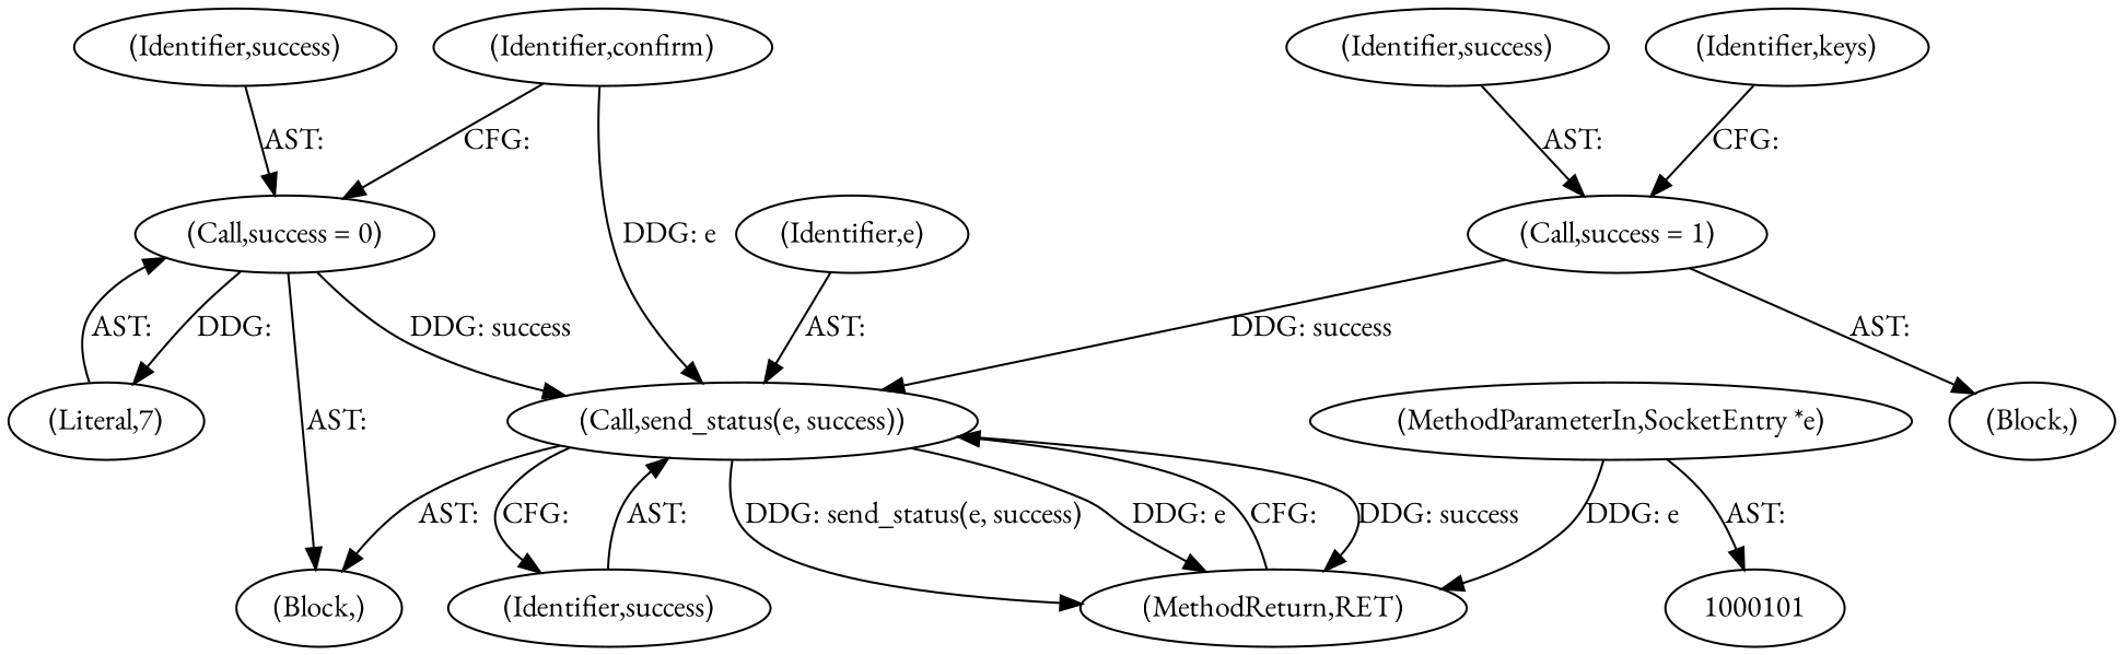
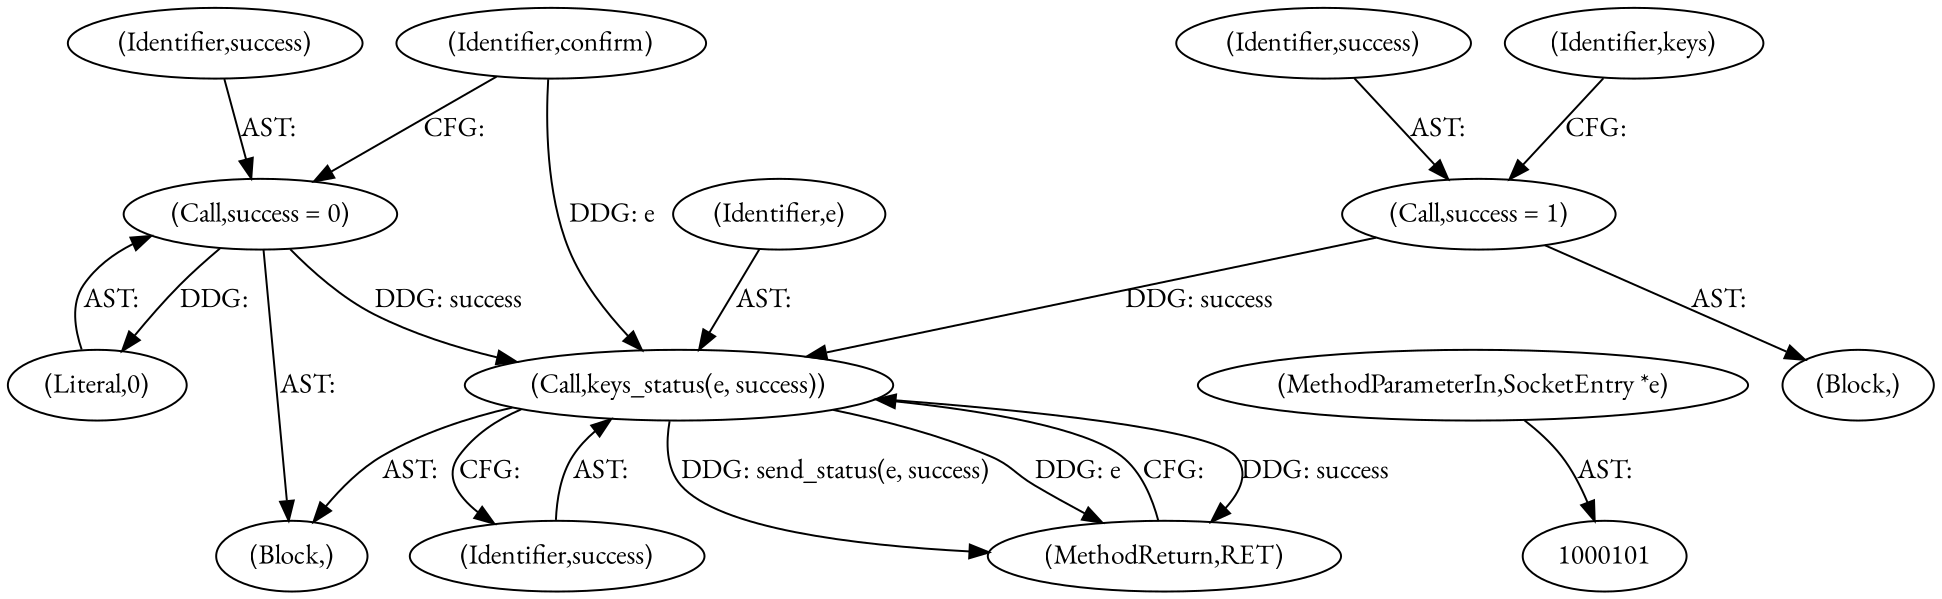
  digraph {
    fontname="EB Garamond"
    node [fontname="EB Garamond"]
    edge [fontname="EB Garamond"]
-   n1 [label="(Call,send_status(e, success))"]
+   n1 [label="(Call,keys_status(e, success))"]
    n2 [label="(Block,)"]
    n3 [label="(MethodReturn,RET)"]
    n4 [label="(Identifier,success)"]
    n5 [label="(MethodParameterIn,SocketEntry *e)"]
    1000101
    n7 [label="(Call,success = 0)"]
-   n8 [label="(Literal,7)"]
+   n8 [label="(Literal,0)"]
    n9 [label="(Call,success = 1)"]
    n10 [label="(Block,)"]
    n11 [label="(Identifier,e)"]
    n12 [label="(Identifier,confirm)"]
    n13 [label="(Identifier,keys)"]
    n14 [label="(Identifier,success)"]
    n15 [label="(Identifier,success)"]
    n1 -> n2 [label="AST: "]
    n1 -> n3 [label="DDG: success"]
    n1 -> n3 [label="DDG: send_status(e, success)"]
    n1 -> n3 [label="DDG: e"]
    n1 -> n4 [label="CFG: "]
    n3 -> n1 [label="CFG: "]
    n4 -> n1 [label="AST: "]
-   n5 -> n3 [label="DDG: e"]
    n5 -> 1000101 [label="AST: "]
    n7 -> n1 [label="DDG: success"]
    n7 -> n2 [label="AST: "]
    n7 -> n8 [label="DDG: "]
    n8 -> n7 [label="AST: "]
    n9 -> n1 [label="DDG: success"]
    n9 -> n10 [label="AST: "]
    n11 -> n1 [label="AST: "]
    n12 -> n1 [label="DDG: e"]
    n12 -> n7 [label="CFG: "]
    n13 -> n9 [label="CFG: "]
    n14 -> n9 [label="AST: "]
    n15 -> n7 [label="AST: "]
  }
